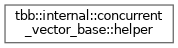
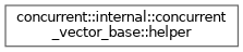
  digraph {
    rankdir=LR
-   n1 [color=grey40 fillcolor=white fontname=Helvetica fontsize=10 height=0.2 label="tbb::internal::concurrent\l_vector_base::helper" shape=box style=filled width=0.4]
+   n1 [color=grey40 fillcolor=white fontname=Helvetica fontsize=10 height=0.2 label="concurrent::internal::concurrent\l_vector_base::helper" shape=box style=filled width=0.4]
  }
